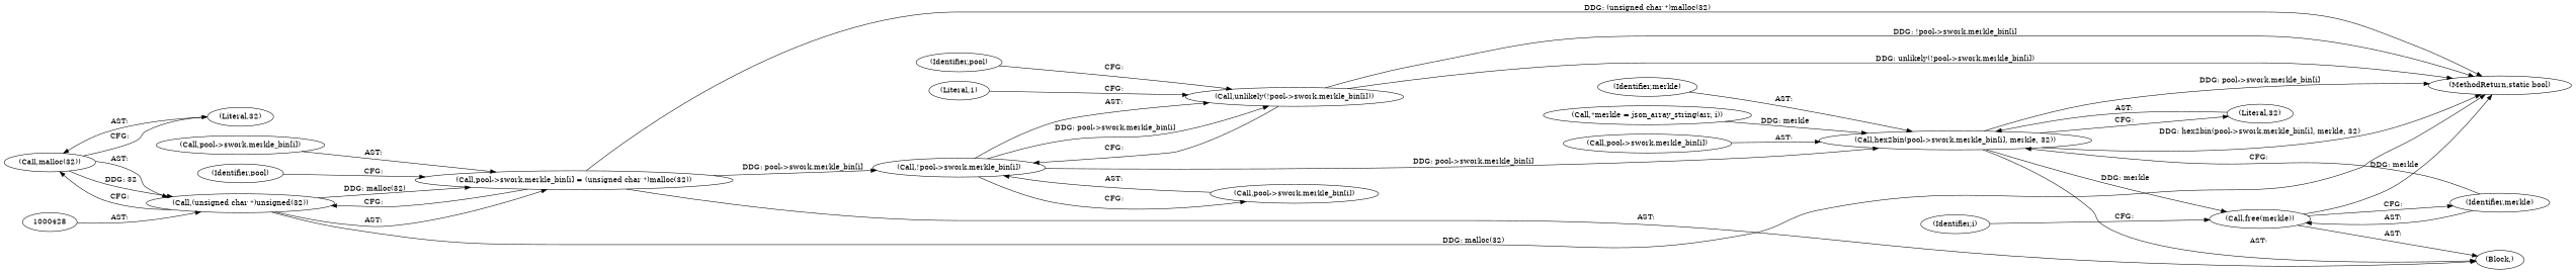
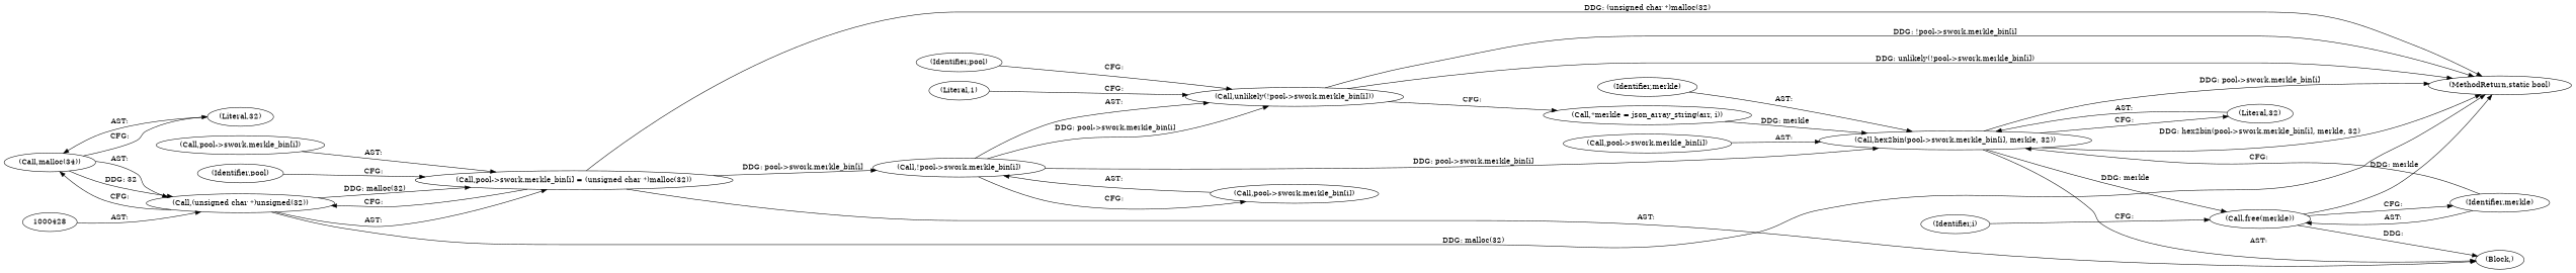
  digraph {
    rankdir=LR
-   n1 [label="(Call,malloc(32))"]
+   n1 [label="(Call,malloc(34))"]
    n2 [label="(Call,(unsigned char *)unsigned(32))"]
    n3 [label="(Literal,32)"]
    n4 [label="(Call,pool->swork.merkle_bin[i] = (unsigned char *)malloc(32))"]
    n5 [label="(MethodReturn,static bool)"]
    n6 [label="(Call,!pool->swork.merkle_bin[i])"]
    n7 [label="(Block,)"]
    n8 [label="(Call,unlikely(!pool->swork.merkle_bin[i]))"]
    n9 [label="(Call,hex2bin(pool->swork.merkle_bin[i], merkle, 32))"]
    n10 [label="(Call,pool->swork.merkle_bin[i])"]
    n11 [label="(Call,free(merkle))"]
    n12 [label="(Literal,32)"]
    n13 [label="(Identifier,merkle)"]
    n14 [label="(Call,*merkle = json_array_string(arr, i))"]
    n15 [label="(Literal,1)"]
    n16 [label="(Call,pool->swork.merkle_bin[i])"]
    n17 [label="(Identifier,merkle)"]
    n18 [label="(Identifier,pool)"]
    n19 [label="(Identifier,i)"]
    n20 [label="(Call,pool->swork.merkle_bin[i])"]
    n21 [label="(Identifier,pool)"]
    1000428
    n1 -> n2 [label="AST: "]
    n1 -> n2 [label="DDG: 32"]
    n1 -> n3 [label="CFG: "]
    n2 -> n1 [label="CFG: "]
    n2 -> n4 [label="AST: "]
    n2 -> n4 [label="DDG: malloc(32)"]
    n2 -> n5 [label="DDG: malloc(32)"]
    n3 -> n1 [label="AST: "]
    n4 -> n2 [label="CFG: "]
    n4 -> n5 [label="DDG: (unsigned char *)malloc(32)"]
    n4 -> n6 [label="DDG: pool->swork.merkle_bin[i]"]
    n4 -> n7 [label="AST: "]
    n6 -> n8 [label="AST: "]
    n6 -> n8 [label="DDG: pool->swork.merkle_bin[i]"]
    n6 -> n9 [label="DDG: pool->swork.merkle_bin[i]"]
    n6 -> n10 [label="CFG: "]
    n8 -> n5 [label="DDG: unlikely(!pool->swork.merkle_bin[i])"]
    n8 -> n5 [label="DDG: !pool->swork.merkle_bin[i]"]
-   n8 -> n6 [label="CFG: "]
+   n8 -> n14 [label="CFG: "]
    n9 -> n5 [label="DDG: pool->swork.merkle_bin[i]"]
    n9 -> n5 [label="DDG: hex2bin(pool->swork.merkle_bin[i], merkle, 32)"]
    n9 -> n7 [label="AST: "]
    n9 -> n11 [label="DDG: merkle"]
    n9 -> n12 [label="CFG: "]
    n10 -> n6 [label="AST: "]
    n11 -> n5 [label="DDG: merkle"]
-   n11 -> n7 [label="AST: "]
+   n11 -> n7 [label="DDG: "]
    n11 -> n13 [label="CFG: "]
    n12 -> n9 [label="AST: "]
    n13 -> n9 [label="CFG: "]
    n13 -> n11 [label="AST: "]
    n14 -> n9 [label="DDG: merkle"]
    n15 -> n8 [label="CFG: "]
    n16 -> n4 [label="AST: "]
    n17 -> n9 [label="AST: "]
    n18 -> n4 [label="CFG: "]
    n19 -> n11 [label="CFG: "]
    n20 -> n9 [label="AST: "]
    n21 -> n8 [label="CFG: "]
    1000428 -> n2 [label="AST: "]
  }
